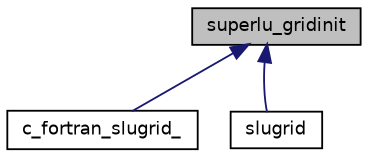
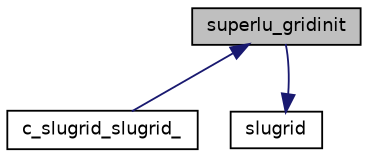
  digraph {
    rankdir=TB
    node [color=black fillcolor=white fontname=Helvetica fontsize=10 shape=record style=filled]
    edge [color=midnightblue dir=back fontname=Helvetica fontsize=10 labelfontname=Helvetica labelfontsize=10 style=solid]
    n1 [fillcolor=grey75 fontcolor=black height=0.2 label=superlu_gridinit width=0.4]
-   n2 [height=0.2 label=c_fortran_slugrid_ width=0.4]
+   n2 [height=0.2 label=c_slugrid_slugrid_ width=0.4]
    n3 [height=0.2 label=slugrid width=0.4]
    n1 -> n2
-   n1 -> n3
+   n3 -> n1
  }
